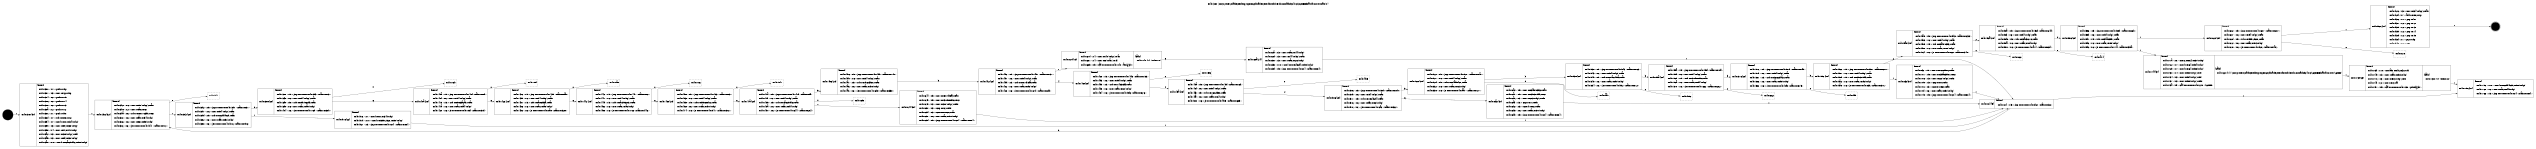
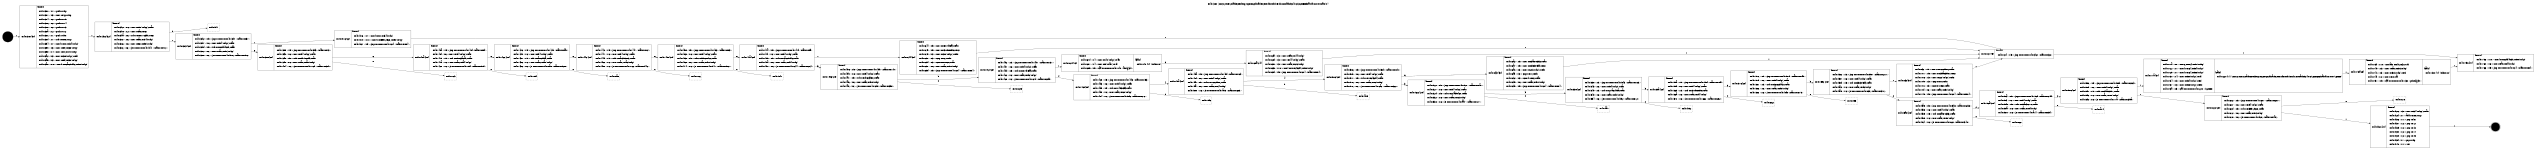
  digraph {
    label="0x401380 (/mnt/c/Users/mathe/Desktop/tcc/POCII/binaries/extr_linuxdrivershwmonadm9240.c_SCALE_Final-ollvm.out::main(0))"
    labelloc=t
    rankdir=LR
    node [shape=record]
    Entry [fillcolor=black height=0.3 shape=circle style=filled width=0.3]
    n2 [label="{\n     0x401380 [50]\l\n     | [instrs]\l\n     &nbsp;&nbsp;0x401380 \<+1\>: push %rbp\l\n     &nbsp;&nbsp;0x401381 \<+3\>: mov %rsp,%rbp\l\n     &nbsp;&nbsp;0x401384 \<+2\>: push %r15\l\n     &nbsp;&nbsp;0x401386 \<+2\>: push %r14\l\n     &nbsp;&nbsp;0x401388 \<+2\>: push %r13\l\n     &nbsp;&nbsp;0x40138a \<+2\>: push %r12\l\n     &nbsp;&nbsp;0x40138c \<+1\>: push %rbx\l\n     &nbsp;&nbsp;0x40138d \<+7\>: sub $0xe8,%rsp\l\n     &nbsp;&nbsp;0x401394 \<+7\>: movl $0x0,-0x34(%rbp)\l\n     &nbsp;&nbsp;0x40139b \<+3\>: mov %edi,-0x38(%rbp)\l\n     &nbsp;&nbsp;0x40139e \<+4\>: mov %rsi,-0x40(%rbp)\l\n     &nbsp;&nbsp;0x4013a2 \<+3\>: mov -0x38(%rbp),%edi\l\n     &nbsp;&nbsp;0x4013a5 \<+3\>: mov %edi,-0x30(%rbp)\l\n     &nbsp;&nbsp;0x4013a8 \<+10\>: movl $0xcae29dd6,-0x90(%rbp)\l\n  }"]
    n3 [label="{\n     0x4013b2 [32]\l\n     | [instrs]\l\n     &nbsp;&nbsp;0x4013b2 \<+6\>: mov -0x90(%rbp),%eax\l\n     &nbsp;&nbsp;0x4013b8 \<+2\>: mov %eax,%ecx\l\n     &nbsp;&nbsp;0x4013ba \<+6\>: sub $0x8017c6bb,%ecx\l\n     &nbsp;&nbsp;0x4013c0 \<+6\>: mov %eax,-0x94(%rbp)\l\n     &nbsp;&nbsp;0x4013c6 \<+6\>: mov %ecx,-0x98(%rbp)\l\n     &nbsp;&nbsp;0x4013cc \<+6\>: je 0000000000401b41 \<main+0x7c1\>\l\n  }"]
    n4 [label="{\n     0x401b41\l\n  }" style=dashed]
    n5 [label="{\n     0x4013d2 [28]\l\n     | [instrs]\l\n     &nbsp;&nbsp;0x4013d2 \<+5\>: jmp 00000000004013d7 \<main+0x57\>\l\n     &nbsp;&nbsp;0x4013d7 \<+6\>: mov -0x94(%rbp),%eax\l\n     &nbsp;&nbsp;0x4013dd \<+5\>: sub $0x82db492b,%eax\l\n     &nbsp;&nbsp;0x4013e2 \<+6\>: mov %eax,-0x9c(%rbp)\l\n     &nbsp;&nbsp;0x4013e8 \<+6\>: je 0000000000401b16 \<main+0x796\>\l\n  }"]
    n6 [label="{\n     0x401b16 [22]\l\n     | [instrs]\l\n     &nbsp;&nbsp;0x401b16 \<+7\>: movl $0x0,-0x34(%rbp)\l\n     &nbsp;&nbsp;0x401b1d \<+10\>: movl $0x59912528,-0x90(%rbp)\l\n     &nbsp;&nbsp;0x401b27 \<+5\>: jmp 0000000000401c04 \<main+0x884\>\l\n  }"]
    n7 [label="{\n     0x4013ee [28]\l\n     | [instrs]\l\n     &nbsp;&nbsp;0x4013ee \<+5\>: jmp 00000000004013f3 \<main+0x73\>\l\n     &nbsp;&nbsp;0x4013f3 \<+6\>: mov -0x94(%rbp),%eax\l\n     &nbsp;&nbsp;0x4013f9 \<+5\>: sub $0x9b1962df,%eax\l\n     &nbsp;&nbsp;0x4013fe \<+6\>: mov %eax,-0xa0(%rbp)\l\n     &nbsp;&nbsp;0x401404 \<+6\>: je 000000000040176b \<main+0x3eb\>\l\n  }"]
    n8 [label="{\n     0x401c04 [5]\l\n     | [instrs]\l\n     &nbsp;&nbsp;0x401c04 \<+5\>: jmp 00000000004013b2 \<main+0x32\>\l\n  }"]
    n9 [label="{\n     0x40176b\l\n  }" style=dashed]
    n10 [label="{\n     0x40140a [28]\l\n     | [instrs]\l\n     &nbsp;&nbsp;0x40140a \<+5\>: jmp 000000000040140f \<main+0x8f\>\l\n     &nbsp;&nbsp;0x40140f \<+6\>: mov -0x94(%rbp),%eax\l\n     &nbsp;&nbsp;0x401415 \<+5\>: sub $0x9e63a2a9,%eax\l\n     &nbsp;&nbsp;0x40141a \<+6\>: mov %eax,-0xa4(%rbp)\l\n     &nbsp;&nbsp;0x401420 \<+6\>: je 000000000040189f \<main+0x51f\>\l\n  }"]
    Exit [fillcolor=black height=0.3 peripheries=2 shape=circle style=filled width=0.3]
    n12 [label="{\n     0x401756 [21]\l\n     | [instrs]\l\n     &nbsp;&nbsp;0x401756 \<+10\>: movl $0x82db492b,-0x90(%rbp)\l\n     &nbsp;&nbsp;0x401760 \<+6\>: mov %eax,-0xf4(%rbp)\l\n     &nbsp;&nbsp;0x401766 \<+5\>: jmp 0000000000401c04 \<main+0x884\>\l\n  }"]
    n13 [label="{\n     0x40189f\l\n  }" style=dashed]
    n14 [label="{\n     0x401426 [28]\l\n     | [instrs]\l\n     &nbsp;&nbsp;0x401426 \<+5\>: jmp 000000000040142b \<main+0xab\>\l\n     &nbsp;&nbsp;0x40142b \<+6\>: mov -0x94(%rbp),%eax\l\n     &nbsp;&nbsp;0x401431 \<+5\>: sub $0xa0c8f6fa,%eax\l\n     &nbsp;&nbsp;0x401436 \<+6\>: mov %eax,-0xa8(%rbp)\l\n     &nbsp;&nbsp;0x40143c \<+6\>: je 00000000004018ae \<main+0x52e\>\l\n  }"]
    n15 [label="{\n     0x40161e\l\n  }" style=dashed]
    n16 [label="{\n     0x4018ae\l\n  }" style=dashed]
    n17 [label="{\n     0x401442 [28]\l\n     | [instrs]\l\n     &nbsp;&nbsp;0x401442 \<+5\>: jmp 0000000000401447 \<main+0xc7\>\l\n     &nbsp;&nbsp;0x401447 \<+6\>: mov -0x94(%rbp),%eax\l\n     &nbsp;&nbsp;0x40144d \<+5\>: sub $0xa1395203,%eax\l\n     &nbsp;&nbsp;0x401452 \<+6\>: mov %eax,-0xac(%rbp)\l\n     &nbsp;&nbsp;0x401458 \<+6\>: je 00000000004017c6 \<main+0x446\>\l\n  }"]
    n18 [label="{\n     0x401b2c [21]\l\n     | [instrs]\l\n     &nbsp;&nbsp;0x401b2c \<+3\>: mov -0x34(%rbp),%eax\l\n     &nbsp;&nbsp;0x401b2f \<+7\>: add $0xe8,%rsp\l\n     &nbsp;&nbsp;0x401b36 \<+1\>: pop %rbx\l\n     &nbsp;&nbsp;0x401b37 \<+2\>: pop %r12\l\n     &nbsp;&nbsp;0x401b39 \<+2\>: pop %r13\l\n     &nbsp;&nbsp;0x401b3b \<+2\>: pop %r14\l\n     &nbsp;&nbsp;0x401b3d \<+2\>: pop %r15\l\n     &nbsp;&nbsp;0x401b3f \<+1\>: pop %rbp\l\n     &nbsp;&nbsp;0x401b40 \<+1\>: ret\l\n  }"]
    n19 [label="{\n     0x4017c6\l\n  }" style=dashed]
    n20 [label="{\n     0x40145e [28]\l\n     | [instrs]\l\n     &nbsp;&nbsp;0x40145e \<+5\>: jmp 0000000000401463 \<main+0xe3\>\l\n     &nbsp;&nbsp;0x401463 \<+6\>: mov -0x94(%rbp),%eax\l\n     &nbsp;&nbsp;0x401469 \<+5\>: sub $0xb9cee8b2,%eax\l\n     &nbsp;&nbsp;0x40146e \<+6\>: mov %eax,-0xb0(%rbp)\l\n     &nbsp;&nbsp;0x401474 \<+6\>: je 0000000000401941 \<main+0x5c1\>\l\n  }"]
    n21 [label="{\n     0x401941\l\n  }" style=dashed]
    n22 [label="{\n     0x40147a [28]\l\n     | [instrs]\l\n     &nbsp;&nbsp;0x40147a \<+5\>: jmp 000000000040147f \<main+0xff\>\l\n     &nbsp;&nbsp;0x40147f \<+6\>: mov -0x94(%rbp),%eax\l\n     &nbsp;&nbsp;0x401485 \<+5\>: sub $0xcae29dd6,%eax\l\n     &nbsp;&nbsp;0x40148a \<+6\>: mov %eax,-0xb4(%rbp)\l\n     &nbsp;&nbsp;0x401490 \<+6\>: je 0000000000401644 \<main+0x2c4\>\l\n  }"]
    n23 [label="{\n     0x40173f [23]\l\n     | [instrs]\l\n     &nbsp;&nbsp;0x40173f \<+10\>: movabs $0x4020f2,%rdi\l\n     &nbsp;&nbsp;0x401749 \<+3\>: mov %eax,-0x5c(%rbp)\l\n     &nbsp;&nbsp;0x40174c \<+3\>: mov -0x5c(%rbp),%esi\l\n     &nbsp;&nbsp;0x40174f \<+2\>: mov $0x0,%al\l\n     &nbsp;&nbsp;0x401751 \<+5\>: call 0000000000401030 \<printf@plt\>\l\n     | [calls]\l\n     &nbsp;&nbsp;0x401030 \{1\} (unknown)\l\n  }"]
    n24 [label="{\n     0x401644 [30]\l\n     | [instrs]\l\n     &nbsp;&nbsp;0x401644 \<+5\>: mov $0xe17f15fa,%eax\l\n     &nbsp;&nbsp;0x401649 \<+5\>: mov $0x30d08e95,%ecx\l\n     &nbsp;&nbsp;0x40164e \<+3\>: mov -0x30(%rbp),%edx\l\n     &nbsp;&nbsp;0x401651 \<+3\>: cmp $0x2,%edx\l\n     &nbsp;&nbsp;0x401654 \<+3\>: cmovne %ecx,%eax\l\n     &nbsp;&nbsp;0x401657 \<+6\>: mov %eax,-0x90(%rbp)\l\n     &nbsp;&nbsp;0x40165d \<+5\>: jmp 0000000000401c04 \<main+0x884\>\l\n  }"]
    n25 [label="{\n     0x401496 [28]\l\n     | [instrs]\l\n     &nbsp;&nbsp;0x401496 \<+5\>: jmp 000000000040149b \<main+0x11b\>\l\n     &nbsp;&nbsp;0x40149b \<+6\>: mov -0x94(%rbp),%eax\l\n     &nbsp;&nbsp;0x4014a1 \<+5\>: sub $0xd16cfd88,%eax\l\n     &nbsp;&nbsp;0x4014a6 \<+6\>: mov %eax,-0xb8(%rbp)\l\n     &nbsp;&nbsp;0x4014ac \<+6\>: je 00000000004016de \<main+0x35e\>\l\n  }"]
    n26 [label="{\n     0x401602 [28]\l\n     | [instrs]\l\n     &nbsp;&nbsp;0x401602 \<+5\>: jmp 0000000000401607 \<main+0x287\>\l\n     &nbsp;&nbsp;0x401607 \<+6\>: mov -0x94(%rbp),%eax\l\n     &nbsp;&nbsp;0x40160d \<+5\>: sub $0x59912528,%eax\l\n     &nbsp;&nbsp;0x401612 \<+6\>: mov %eax,-0xec(%rbp)\l\n     &nbsp;&nbsp;0x401618 \<+6\>: je 0000000000401b2c \<main+0x7ac\>\l\n  }"]
    n27 [label="{\n     0x4016de\l\n  }" style=dashed]
    n28 [label="{\n     0x4014b2 [28]\l\n     | [instrs]\l\n     &nbsp;&nbsp;0x4014b2 \<+5\>: jmp 00000000004014b7 \<main+0x137\>\l\n     &nbsp;&nbsp;0x4014b7 \<+6\>: mov -0x94(%rbp),%eax\l\n     &nbsp;&nbsp;0x4014bd \<+5\>: sub $0xe17f15fa,%eax\l\n     &nbsp;&nbsp;0x4014c2 \<+6\>: mov %eax,-0xbc(%rbp)\l\n     &nbsp;&nbsp;0x4014c8 \<+6\>: je 000000000040167d \<main+0x2fd\>\l\n  }"]
    n29 [label="{\n     0x40171a [37]\l\n     | [instrs]\l\n     &nbsp;&nbsp;0x40171a \<+8\>: movq $0x64,-0x50(%rbp)\l\n     &nbsp;&nbsp;0x401722 \<+7\>: movl $0x64,-0x54(%rbp)\l\n     &nbsp;&nbsp;0x401729 \<+7\>: movl $0x64,-0x58(%rbp)\l\n     &nbsp;&nbsp;0x401730 \<+4\>: mov -0x50(%rbp),%rdi\l\n     &nbsp;&nbsp;0x401734 \<+3\>: mov -0x54(%rbp),%esi\l\n     &nbsp;&nbsp;0x401737 \<+3\>: mov -0x58(%rbp),%edx\l\n     &nbsp;&nbsp;0x40173a \<+5\>: call 0000000000401220 \<SCALE\>\l\n     | [calls]\l\n     &nbsp;&nbsp;0x401220 \{1\} (/mnt/c/Users/mathe/Desktop/tcc/POCII/binaries/extr_linuxdrivershwmonadm9240.c_SCALE_Final-ollvm.out::SCALE)\l\n  }"]
    n30 [label="{\n     0x40167d [13]\l\n     | [instrs]\l\n     &nbsp;&nbsp;0x40167d \<+4\>: mov -0x40(%rbp),%rax\l\n     &nbsp;&nbsp;0x401681 \<+4\>: mov 0x8(%rax),%rdi\l\n     &nbsp;&nbsp;0x401685 \<+5\>: call 0000000000401040 \<atoi@plt\>\l\n     | [calls]\l\n     &nbsp;&nbsp;0x401040 \{1\} (unknown)\l\n  }"]
    n31 [label="{\n     0x4014ce [28]\l\n     | [instrs]\l\n     &nbsp;&nbsp;0x4014ce \<+5\>: jmp 00000000004014d3 \<main+0x153\>\l\n     &nbsp;&nbsp;0x4014d3 \<+6\>: mov -0x94(%rbp),%eax\l\n     &nbsp;&nbsp;0x4014d9 \<+5\>: sub $0x1453c9ff,%eax\l\n     &nbsp;&nbsp;0x4014de \<+6\>: mov %eax,-0xc0(%rbp)\l\n     &nbsp;&nbsp;0x4014e4 \<+6\>: je 00000000004019f6 \<main+0x676\>\l\n  }"]
    n32 [label="{\n     0x4015e6 [28]\l\n     | [instrs]\l\n     &nbsp;&nbsp;0x4015e6 \<+5\>: jmp 00000000004015eb \<main+0x26b\>\l\n     &nbsp;&nbsp;0x4015eb \<+6\>: mov -0x94(%rbp),%eax\l\n     &nbsp;&nbsp;0x4015f1 \<+5\>: sub $0x3ba83951,%eax\l\n     &nbsp;&nbsp;0x4015f6 \<+6\>: mov %eax,-0xe8(%rbp)\l\n     &nbsp;&nbsp;0x4015fc \<+6\>: je 000000000040171a \<main+0x39a\>\l\n  }"]
    n33 [label="{\n     0x40168a [24]\l\n     | [instrs]\l\n     &nbsp;&nbsp;0x40168a \<+3\>: mov %eax,-0x44(%rbp)\l\n     &nbsp;&nbsp;0x40168d \<+3\>: mov -0x44(%rbp),%eax\l\n     &nbsp;&nbsp;0x401690 \<+3\>: mov %eax,-0x2c(%rbp)\l\n     &nbsp;&nbsp;0x401693 \<+10\>: movl $0x1ec432f4,-0x90(%rbp)\l\n     &nbsp;&nbsp;0x40169d \<+5\>: jmp 0000000000401c04 \<main+0x884\>\l\n  }"]
    n34 [label="{\n     0x4019f6\l\n  }" style=dashed]
    n35 [label="{\n     0x4014ea [28]\l\n     | [instrs]\l\n     &nbsp;&nbsp;0x4014ea \<+5\>: jmp 00000000004014ef \<main+0x16f\>\l\n     &nbsp;&nbsp;0x4014ef \<+6\>: mov -0x94(%rbp),%eax\l\n     &nbsp;&nbsp;0x4014f5 \<+5\>: sub $0x1602feec,%eax\l\n     &nbsp;&nbsp;0x4014fa \<+6\>: mov %eax,-0xc4(%rbp)\l\n     &nbsp;&nbsp;0x401500 \<+6\>: je 0000000000401a05 \<main+0x685\>\l\n  }"]
    n36 [label="{\n     0x401a14\l\n  }" style=dashed]
    n37 [label="{\n     0x401a05\l\n  }" style=dashed]
    n38 [label="{\n     0x401506 [28]\l\n     | [instrs]\l\n     &nbsp;&nbsp;0x401506 \<+5\>: jmp 000000000040150b \<main+0x18b\>\l\n     &nbsp;&nbsp;0x40150b \<+6\>: mov -0x94(%rbp),%eax\l\n     &nbsp;&nbsp;0x401511 \<+5\>: sub $0x1ec432f4,%eax\l\n     &nbsp;&nbsp;0x401516 \<+6\>: mov %eax,-0xc8(%rbp)\l\n     &nbsp;&nbsp;0x40151c \<+6\>: je 00000000004016a2 \<main+0x322\>\l\n  }"]
    n39 [label="{\n     0x4015ca [28]\l\n     | [instrs]\l\n     &nbsp;&nbsp;0x4015ca \<+5\>: jmp 00000000004015cf \<main+0x24f\>\l\n     &nbsp;&nbsp;0x4015cf \<+6\>: mov -0x94(%rbp),%eax\l\n     &nbsp;&nbsp;0x4015d5 \<+5\>: sub $0x3acbc018,%eax\l\n     &nbsp;&nbsp;0x4015da \<+6\>: mov %eax,-0xe4(%rbp)\l\n     &nbsp;&nbsp;0x4015e0 \<+6\>: je 0000000000401a14 \<main+0x694\>\l\n  }"]
    n40 [label="{\n     0x4016a2 [30]\l\n     | [instrs]\l\n     &nbsp;&nbsp;0x4016a2 \<+5\>: mov $0x3a570353,%eax\l\n     &nbsp;&nbsp;0x4016a7 \<+5\>: mov $0x35c975bf,%ecx\l\n     &nbsp;&nbsp;0x4016ac \<+3\>: mov -0x2c(%rbp),%edx\l\n     &nbsp;&nbsp;0x4016af \<+3\>: cmp $0x1,%edx\l\n     &nbsp;&nbsp;0x4016b2 \<+3\>: cmovl %ecx,%eax\l\n     &nbsp;&nbsp;0x4016b5 \<+6\>: mov %eax,-0x90(%rbp)\l\n     &nbsp;&nbsp;0x4016bb \<+5\>: jmp 0000000000401c04 \<main+0x884\>\l\n  }"]
    n41 [label="{\n     0x401522 [28]\l\n     | [instrs]\l\n     &nbsp;&nbsp;0x401522 \<+5\>: jmp 0000000000401527 \<main+0x1a7\>\l\n     &nbsp;&nbsp;0x401527 \<+6\>: mov -0x94(%rbp),%eax\l\n     &nbsp;&nbsp;0x40152d \<+5\>: sub $0x24a59460,%eax\l\n     &nbsp;&nbsp;0x401532 \<+6\>: mov %eax,-0xcc(%rbp)\l\n     &nbsp;&nbsp;0x401538 \<+6\>: je 0000000000401aa7 \<main+0x727\>\l\n  }"]
    n42 [label="{\n     0x4016c0\l\n  }" style=dashed]
    n43 [label="{\n     0x401aa7\l\n  }" style=dashed]
    n44 [label="{\n     0x40153e [28]\l\n     | [instrs]\l\n     &nbsp;&nbsp;0x40153e \<+5\>: jmp 0000000000401543 \<main+0x1c3\>\l\n     &nbsp;&nbsp;0x401543 \<+6\>: mov -0x94(%rbp),%eax\l\n     &nbsp;&nbsp;0x401549 \<+5\>: sub $0x27a61b5a,%eax\l\n     &nbsp;&nbsp;0x40154e \<+6\>: mov %eax,-0xd0(%rbp)\l\n     &nbsp;&nbsp;0x401554 \<+6\>: je 0000000000401b92 \<main+0x812\>\l\n  }"]
    n45 [label="{\n     0x4015ae [28]\l\n     | [instrs]\l\n     &nbsp;&nbsp;0x4015ae \<+5\>: jmp 00000000004015b3 \<main+0x233\>\l\n     &nbsp;&nbsp;0x4015b3 \<+6\>: mov -0x94(%rbp),%eax\l\n     &nbsp;&nbsp;0x4015b9 \<+5\>: sub $0x3a570353,%eax\l\n     &nbsp;&nbsp;0x4015be \<+6\>: mov %eax,-0xe0(%rbp)\l\n     &nbsp;&nbsp;0x4015c4 \<+6\>: je 00000000004016c0 \<main+0x340\>\l\n  }"]
    n46 [label="{\n     0x401b92\l\n  }" style=dashed]
    n47 [label="{\n     0x40155a [28]\l\n     | [instrs]\l\n     &nbsp;&nbsp;0x40155a \<+5\>: jmp 000000000040155f \<main+0x1df\>\l\n     &nbsp;&nbsp;0x40155f \<+6\>: mov -0x94(%rbp),%eax\l\n     &nbsp;&nbsp;0x401565 \<+5\>: sub $0x30d08e95,%eax\l\n     &nbsp;&nbsp;0x40156a \<+6\>: mov %eax,-0xd4(%rbp)\l\n     &nbsp;&nbsp;0x401570 \<+6\>: je 0000000000401662 \<main+0x2e2\>\l\n  }"]
    n48 [label="{\n     0x4016fc [30]\l\n     | [instrs]\l\n     &nbsp;&nbsp;0x4016fc \<+5\>: mov $0x1602feec,%eax\l\n     &nbsp;&nbsp;0x401701 \<+5\>: mov $0x3ba83951,%ecx\l\n     &nbsp;&nbsp;0x401706 \<+3\>: mov -0x2c(%rbp),%edx\l\n     &nbsp;&nbsp;0x401709 \<+3\>: cmp $0x0,%edx\l\n     &nbsp;&nbsp;0x40170c \<+3\>: cmove %ecx,%eax\l\n     &nbsp;&nbsp;0x40170f \<+6\>: mov %eax,-0x90(%rbp)\l\n     &nbsp;&nbsp;0x401715 \<+5\>: jmp 0000000000401c04 \<main+0x884\>\l\n  }"]
    n49 [label="{\n     0x401662\l\n  }" style=dashed]
    n50 [label="{\n     0x401576 [28]\l\n     | [instrs]\l\n     &nbsp;&nbsp;0x401576 \<+5\>: jmp 000000000040157b \<main+0x1fb\>\l\n     &nbsp;&nbsp;0x40157b \<+6\>: mov -0x94(%rbp),%eax\l\n     &nbsp;&nbsp;0x401581 \<+5\>: sub $0x32e25ba2,%eax\l\n     &nbsp;&nbsp;0x401586 \<+6\>: mov %eax,-0xd8(%rbp)\l\n     &nbsp;&nbsp;0x40158c \<+6\>: je 0000000000401bf5 \<main+0x875\>\l\n  }"]
    n51 [label="{\n     0x401592 [28]\l\n     | [instrs]\l\n     &nbsp;&nbsp;0x401592 \<+5\>: jmp 0000000000401597 \<main+0x217\>\l\n     &nbsp;&nbsp;0x401597 \<+6\>: mov -0x94(%rbp),%eax\l\n     &nbsp;&nbsp;0x40159d \<+5\>: sub $0x35c975bf,%eax\l\n     &nbsp;&nbsp;0x4015a2 \<+6\>: mov %eax,-0xdc(%rbp)\l\n     &nbsp;&nbsp;0x4015a8 \<+6\>: je 00000000004016fc \<main+0x37c\>\l\n  }"]
    n52 [label="{\n     0x401bf5\l\n  }" style=dashed]
    Entry -> n2 [label=" 1"]
    n2 -> n3 [label=" 1"]
    n3 -> n4 [label=" 0"]
    n3 -> n5 [label=" 7"]
    n5 -> n6 [label=" 1"]
    n5 -> n7 [label=" 6"]
    n6 -> n8 [label=" 1"]
    n7 -> n9 [label=" 0"]
    n7 -> n10 [label=" 6"]
-   n8 -> n3 [label=" 6"]
    n8 -> n12 [label=" 1"]
    n10 -> n13 [label=" 0"]
    n10 -> n14 [label=" 6"]
    n14 -> n16 [label=" 0"]
    n14 -> n17 [label=" 6"]
    n17 -> n19 [label=" 0"]
    n17 -> n20 [label=" 6"]
    n18 -> Exit [label=" 1"]
    n20 -> n21 [label=" 0"]
    n20 -> n22 [label=" 6"]
    n22 -> n24 [label=" 1"]
    n22 -> n25 [label=" 5"]
    n23 -> n12 [label=" 1"]
    n24 -> n8 [label=" 1"]
-   n22 -> n27 [label=" 0"]
+   n25 -> n27 [label=" 0"]
    n25 -> n28 [label=" 5"]
    n26 -> n15 [label=" 0"]
    n26 -> n18 [label=" 1"]
    n28 -> n30 [label=" 1"]
    n28 -> n31 [label=" 4"]
    n29 -> n23 [label=" 1"]
    n30 -> n33 [label=" 6"]
    n31 -> n34 [label=" 0"]
    n31 -> n35 [label=" 4"]
    n32 -> n26 [label=" 1"]
    n32 -> n29 [label=" 1"]
    n33 -> n8 [label=" 1"]
    n35 -> n37 [label=" 0"]
    n35 -> n38 [label=" 4"]
    n38 -> n40 [label=" 6"]
    n38 -> n41 [label=" 3"]
    n39 -> n32 [label=" 2"]
    n39 -> n36 [label=" 0"]
    n40 -> n8 [label=" 1"]
    n41 -> n43 [label=" 0"]
    n41 -> n44 [label=" 3"]
    n44 -> n46 [label=" 0"]
    n44 -> n47 [label=" 3"]
    n45 -> n39 [label=" 2"]
    n45 -> n42 [label=" 0"]
    n47 -> n49 [label=" 0"]
    n47 -> n50 [label=" 3"]
    n48 -> n8 [label=" 1"]
    n50 -> n51 [label=" 3"]
    n50 -> n52 [label=" 0"]
    n51 -> n45 [label=" 2"]
    n51 -> n48 [label=" 1"]
  }
